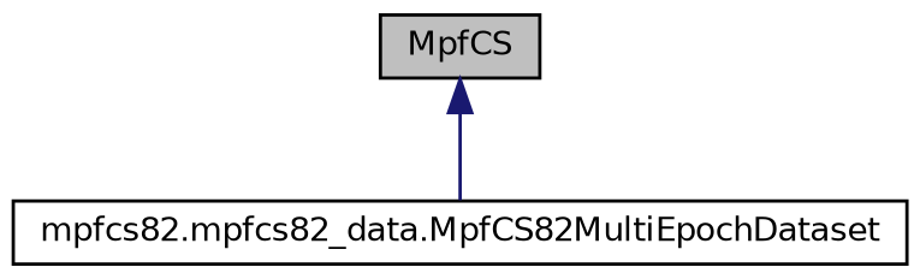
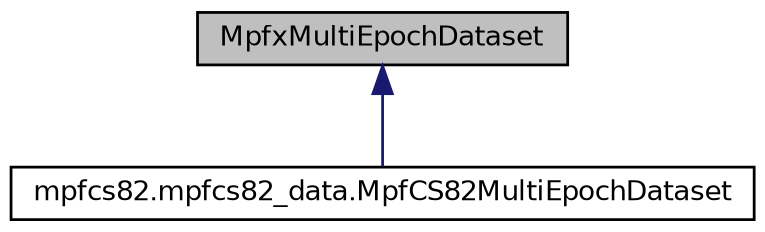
  digraph {
    node [color=black fontname=Helvetica fontsize=10 shape=record style=filled]
-   n1 [fillcolor=grey75 fontcolor=black height=0.2 label=MpfCS width=0.4]
+   n1 [fillcolor=grey75 fontcolor=black height=0.2 label=MpfxMultiEpochDataset width=0.4]
    n2 [fillcolor=white height=0.2 label="mpfcs82.mpfcs82_data.MpfCS82MultiEpochDataset" width=0.4]
    n1 -> n2 [color=midnightblue dir=back fontname=Helvetica fontsize=10 labelfontname=Helvetica labelfontsize=10 style=solid]
  }
